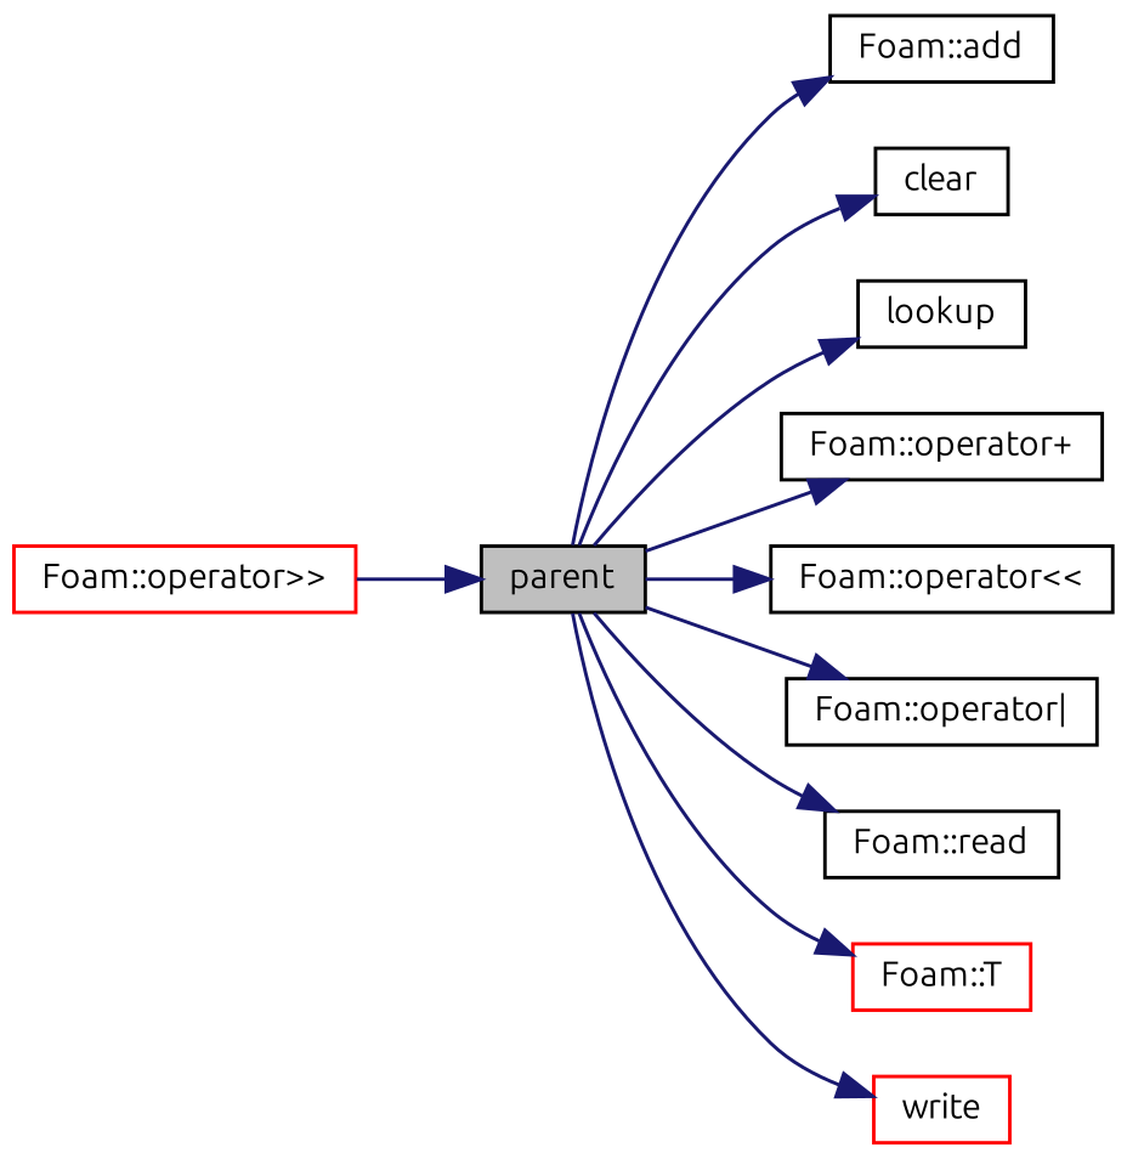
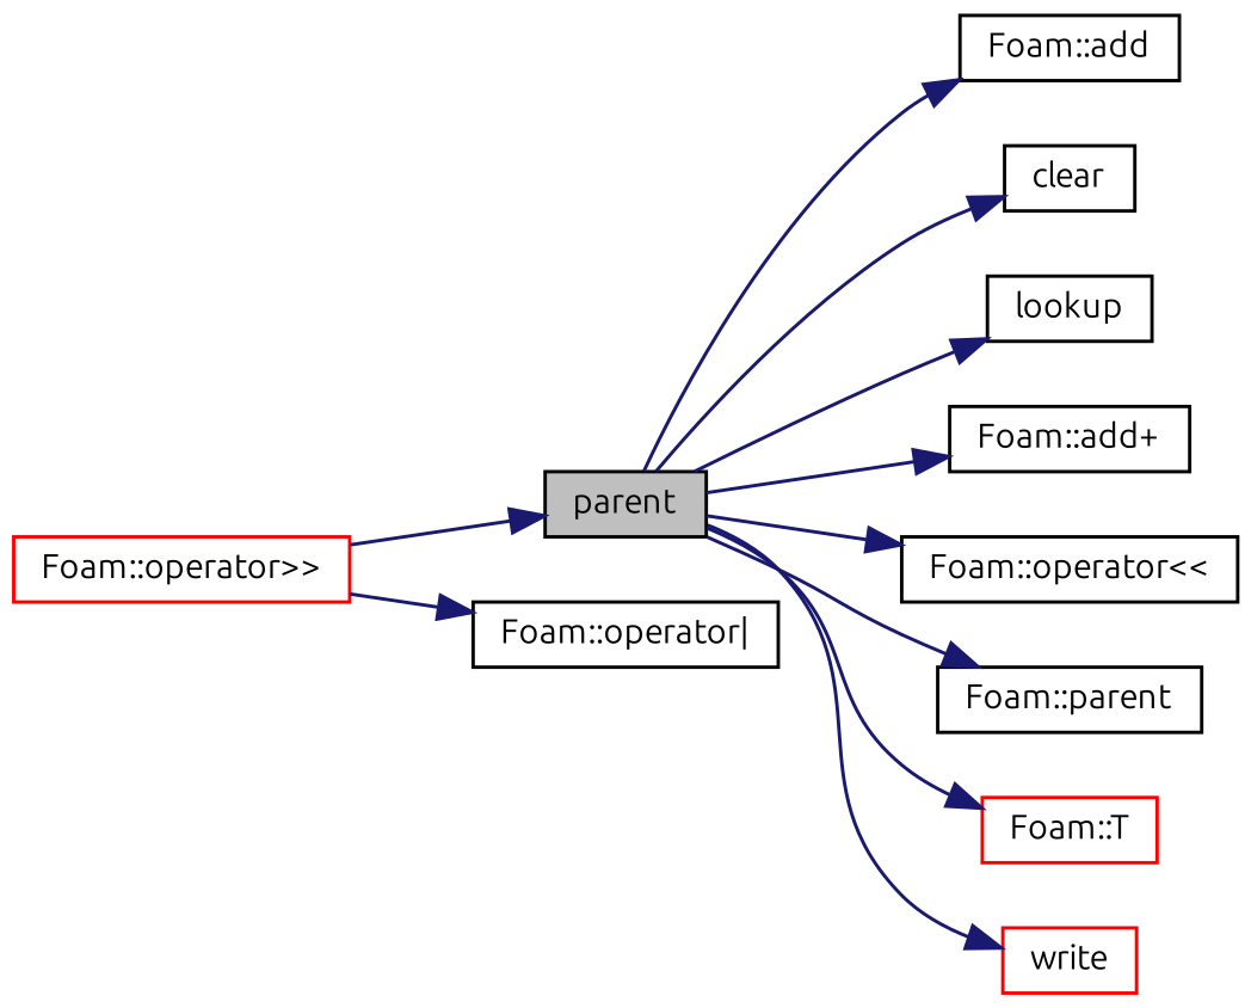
  digraph {
    fontname=Ubuntu
    rankdir=LR
    node [color=black fontname=Ubuntu fontsize=10 shape=record]
    edge [color=midnightblue fontname=Ubuntu fontsize=10 labelfontname=Helvetica labelfontsize=10 style=solid]
    n1 [fillcolor=grey75 fontcolor=black height=0.2 label=parent style=filled width=0.4]
    n2 [height=0.2 label="Foam::add" width=0.4]
    n3 [height=0.2 label=clear width=0.4]
    n4 [height=0.2 label=lookup width=0.4]
-   n5 [height=0.2 label="Foam::operator+" width=0.4]
+   n5 [height=0.2 label="Foam::add+" width=0.4]
    n6 [height=0.2 label="Foam::operator\<\<" width=0.4]
    n7 [height=0.2 label="Foam::operator\|" width=0.4]
-   n8 [height=0.2 label="Foam::read" width=0.4]
+   n8 [height=0.2 label="Foam::parent" width=0.4]
    n9 [color=red height=0.2 label="Foam::T" width=0.4]
    n10 [color=red height=0.2 label=write width=0.4]
    n11 [color=red height=0.2 label="Foam::operator\>\>" width=0.4]
    n1 -> n2
    n1 -> n3
    n1 -> n4
    n1 -> n5
    n1 -> n6
-   n1 -> n7
+   n11 -> n7
    n1 -> n8
    n1 -> n9
    n1 -> n10
    n11 -> n1
  }
